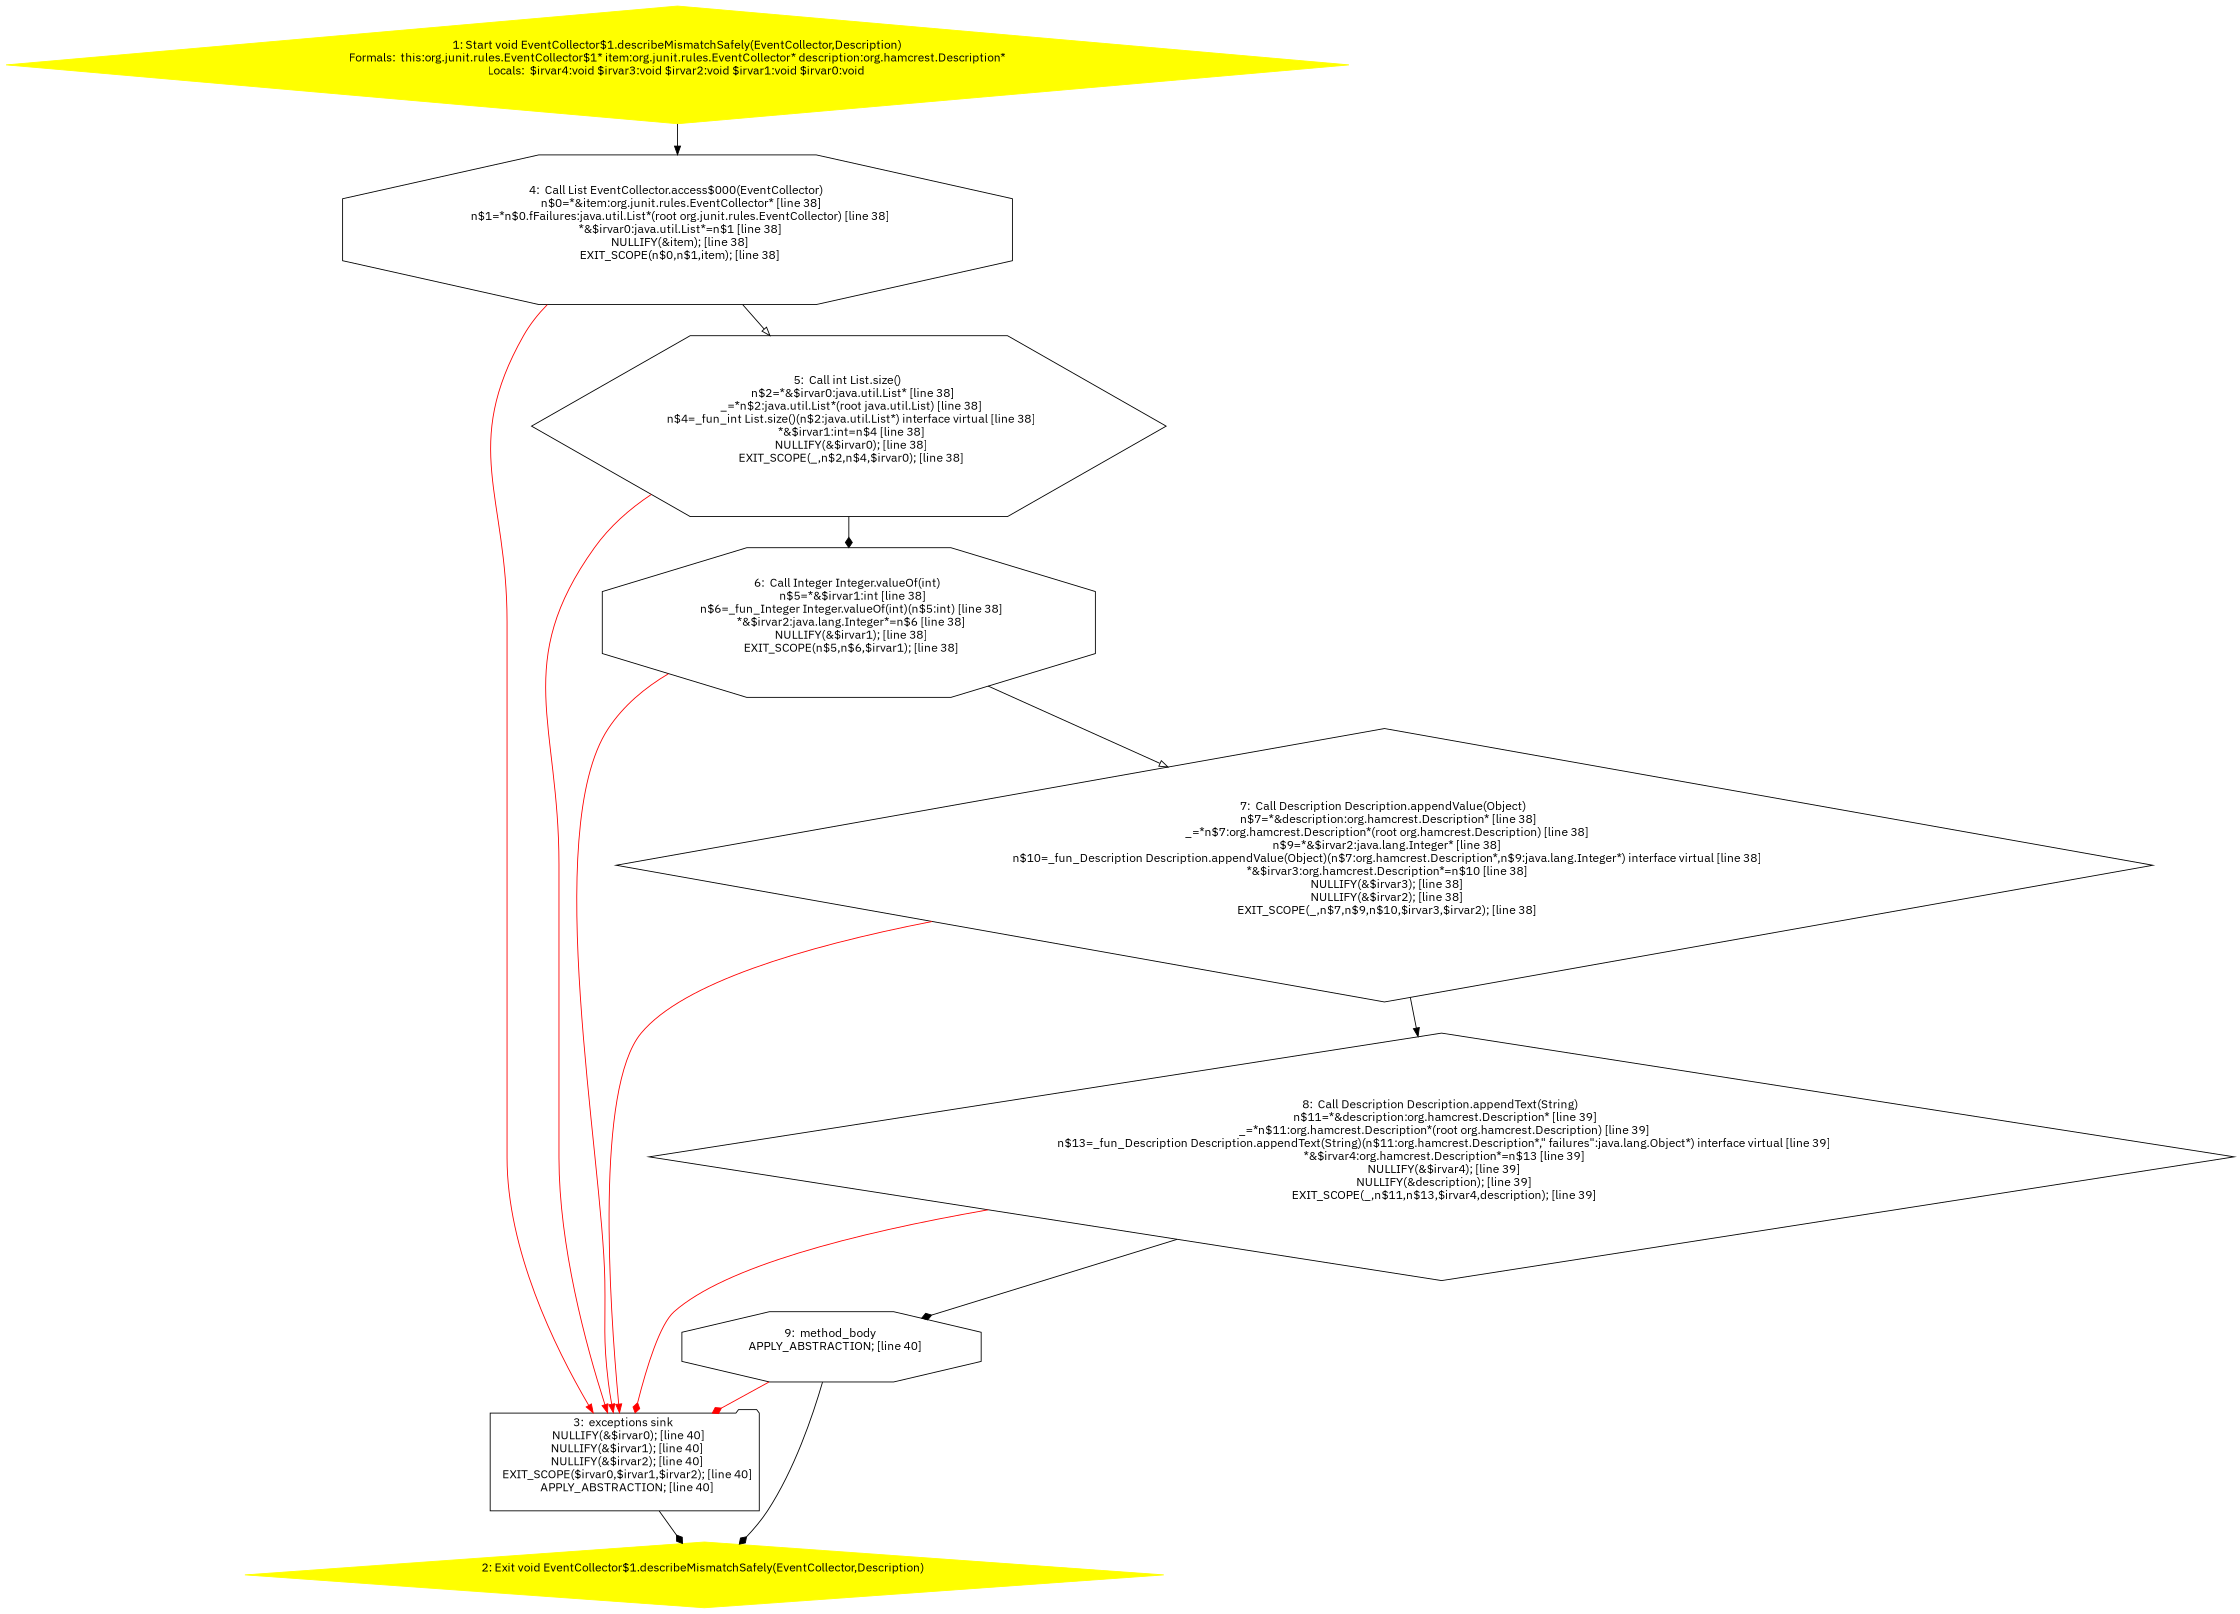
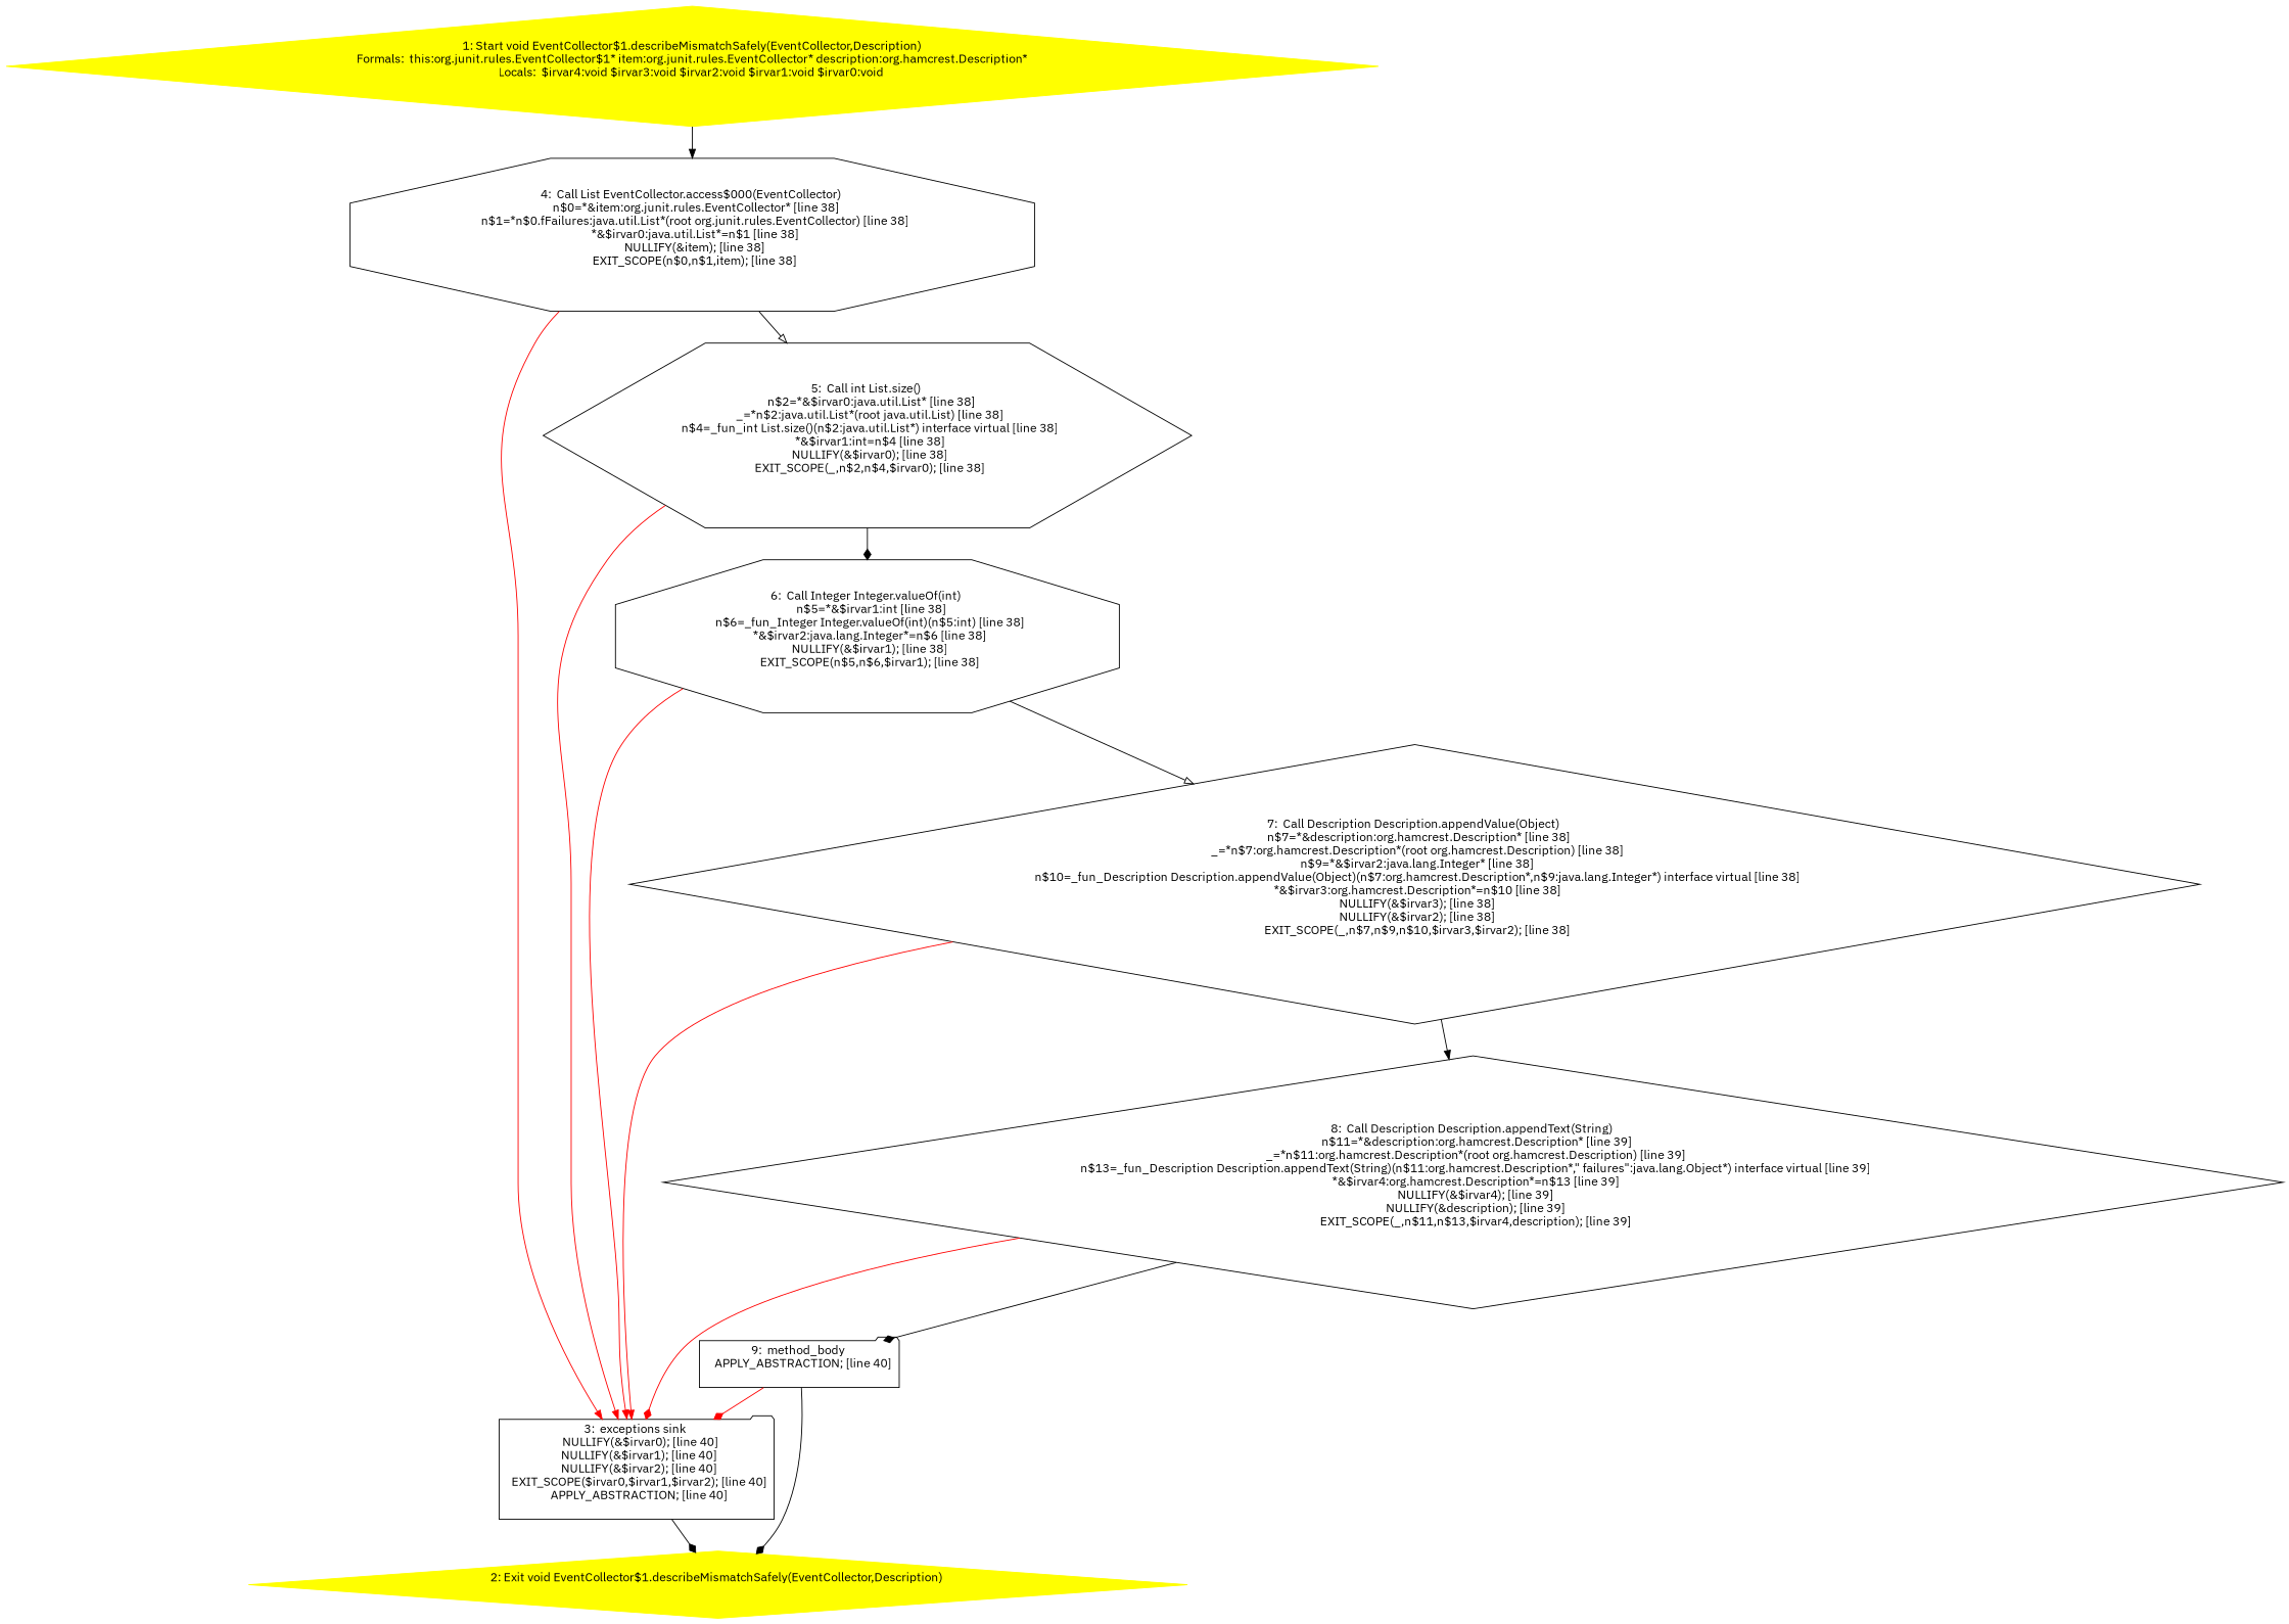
  digraph {
    fontname="IBM Plex Sans"
    node [shape=diamond fontname="IBM Plex Sans"]
    edge [arrowhead=normal fontname="IBM Plex Sans"]
    n1 [color=yellow label="1: Start void EventCollector$1.describeMismatchSafely(EventCollector,Description)\nFormals:  this:org.junit.rules.EventCollector$1* item:org.junit.rules.EventCollector* description:org.hamcrest.Description*\nLocals:  $irvar4:void $irvar3:void $irvar2:void $irvar1:void $irvar0:void \n  " style=filled]
    n2 [label="4:  Call List EventCollector.access$000(EventCollector) \n   n$0=*&item:org.junit.rules.EventCollector* [line 38]\n  n$1=*n$0.fFailures:java.util.List*(root org.junit.rules.EventCollector) [line 38]\n  *&$irvar0:java.util.List*=n$1 [line 38]\n  NULLIFY(&item); [line 38]\n  EXIT_SCOPE(n$0,n$1,item); [line 38]\n " shape=octagon]
    n3 [label="3:  exceptions sink \n   NULLIFY(&$irvar0); [line 40]\n  NULLIFY(&$irvar1); [line 40]\n  NULLIFY(&$irvar2); [line 40]\n  EXIT_SCOPE($irvar0,$irvar1,$irvar2); [line 40]\n  APPLY_ABSTRACTION; [line 40]\n " shape=folder]
    n4 [label="5:  Call int List.size() \n   n$2=*&$irvar0:java.util.List* [line 38]\n  _=*n$2:java.util.List*(root java.util.List) [line 38]\n  n$4=_fun_int List.size()(n$2:java.util.List*) interface virtual [line 38]\n  *&$irvar1:int=n$4 [line 38]\n  NULLIFY(&$irvar0); [line 38]\n  EXIT_SCOPE(_,n$2,n$4,$irvar0); [line 38]\n " shape=hexagon]
    n5 [color=yellow label="2: Exit void EventCollector$1.describeMismatchSafely(EventCollector,Description) \n  " style=filled]
    n6 [label="6:  Call Integer Integer.valueOf(int) \n   n$5=*&$irvar1:int [line 38]\n  n$6=_fun_Integer Integer.valueOf(int)(n$5:int) [line 38]\n  *&$irvar2:java.lang.Integer*=n$6 [line 38]\n  NULLIFY(&$irvar1); [line 38]\n  EXIT_SCOPE(n$5,n$6,$irvar1); [line 38]\n " shape=octagon]
    n7 [label="7:  Call Description Description.appendValue(Object) \n   n$7=*&description:org.hamcrest.Description* [line 38]\n  _=*n$7:org.hamcrest.Description*(root org.hamcrest.Description) [line 38]\n  n$9=*&$irvar2:java.lang.Integer* [line 38]\n  n$10=_fun_Description Description.appendValue(Object)(n$7:org.hamcrest.Description*,n$9:java.lang.Integer*) interface virtual [line 38]\n  *&$irvar3:org.hamcrest.Description*=n$10 [line 38]\n  NULLIFY(&$irvar3); [line 38]\n  NULLIFY(&$irvar2); [line 38]\n  EXIT_SCOPE(_,n$7,n$9,n$10,$irvar3,$irvar2); [line 38]\n "]
    n8 [label="8:  Call Description Description.appendText(String) \n   n$11=*&description:org.hamcrest.Description* [line 39]\n  _=*n$11:org.hamcrest.Description*(root org.hamcrest.Description) [line 39]\n  n$13=_fun_Description Description.appendText(String)(n$11:org.hamcrest.Description*,\" failures\":java.lang.Object*) interface virtual [line 39]\n  *&$irvar4:org.hamcrest.Description*=n$13 [line 39]\n  NULLIFY(&$irvar4); [line 39]\n  NULLIFY(&description); [line 39]\n  EXIT_SCOPE(_,n$11,n$13,$irvar4,description); [line 39]\n "]
-   n9 [label="9:  method_body \n   APPLY_ABSTRACTION; [line 40]\n " shape=octagon]
+   n9 [label="9:  method_body \n   APPLY_ABSTRACTION; [line 40]\n " shape=folder]
    n1 -> n2
    n2 -> n3 [color=red]
    n2 -> n4 [arrowhead=onormal]
    n3 -> n5 [arrowhead=diamond]
    n4 -> n3 [color=red]
    n4 -> n6 [arrowhead=diamond]
    n6 -> n3 [color=red]
    n6 -> n7 [arrowhead=onormal]
    n7 -> n3 [color=red]
    n7 -> n8
    n8 -> n3 [color=red arrowhead=diamond]
    n8 -> n9 [arrowhead=diamond]
    n9 -> n3 [color=red arrowhead=diamond]
    n9 -> n5 [arrowhead=diamond]
  }
